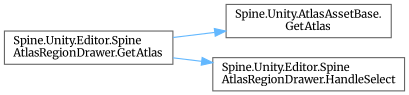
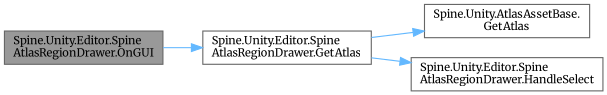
  digraph {
    fontname=Merriweather
    rankdir=LR
    node [color=grey40 fillcolor=white fontname=Merriweather fontsize=10 shape=box style=filled]
    edge [color=steelblue1 fontname=Merriweather fontsize=10 labelfontname=Helvetica labelfontsize=10 style=solid]
+   n1 [color=gray40 fillcolor=grey60 fontcolor=black height=0.2 label="Spine.Unity.Editor.Spine\lAtlasRegionDrawer.OnGUI" width=0.4]
    n2 [height=0.2 label="Spine.Unity.Editor.Spine\lAtlasRegionDrawer.GetAtlas" width=0.4]
    n3 [height=0.2 label="Spine.Unity.AtlasAssetBase.\lGetAtlas" width=0.4]
    n4 [height=0.2 label="Spine.Unity.Editor.Spine\lAtlasRegionDrawer.HandleSelect" width=0.4]
+   n1 -> n2
    n2 -> n3
    n2 -> n4
  }
